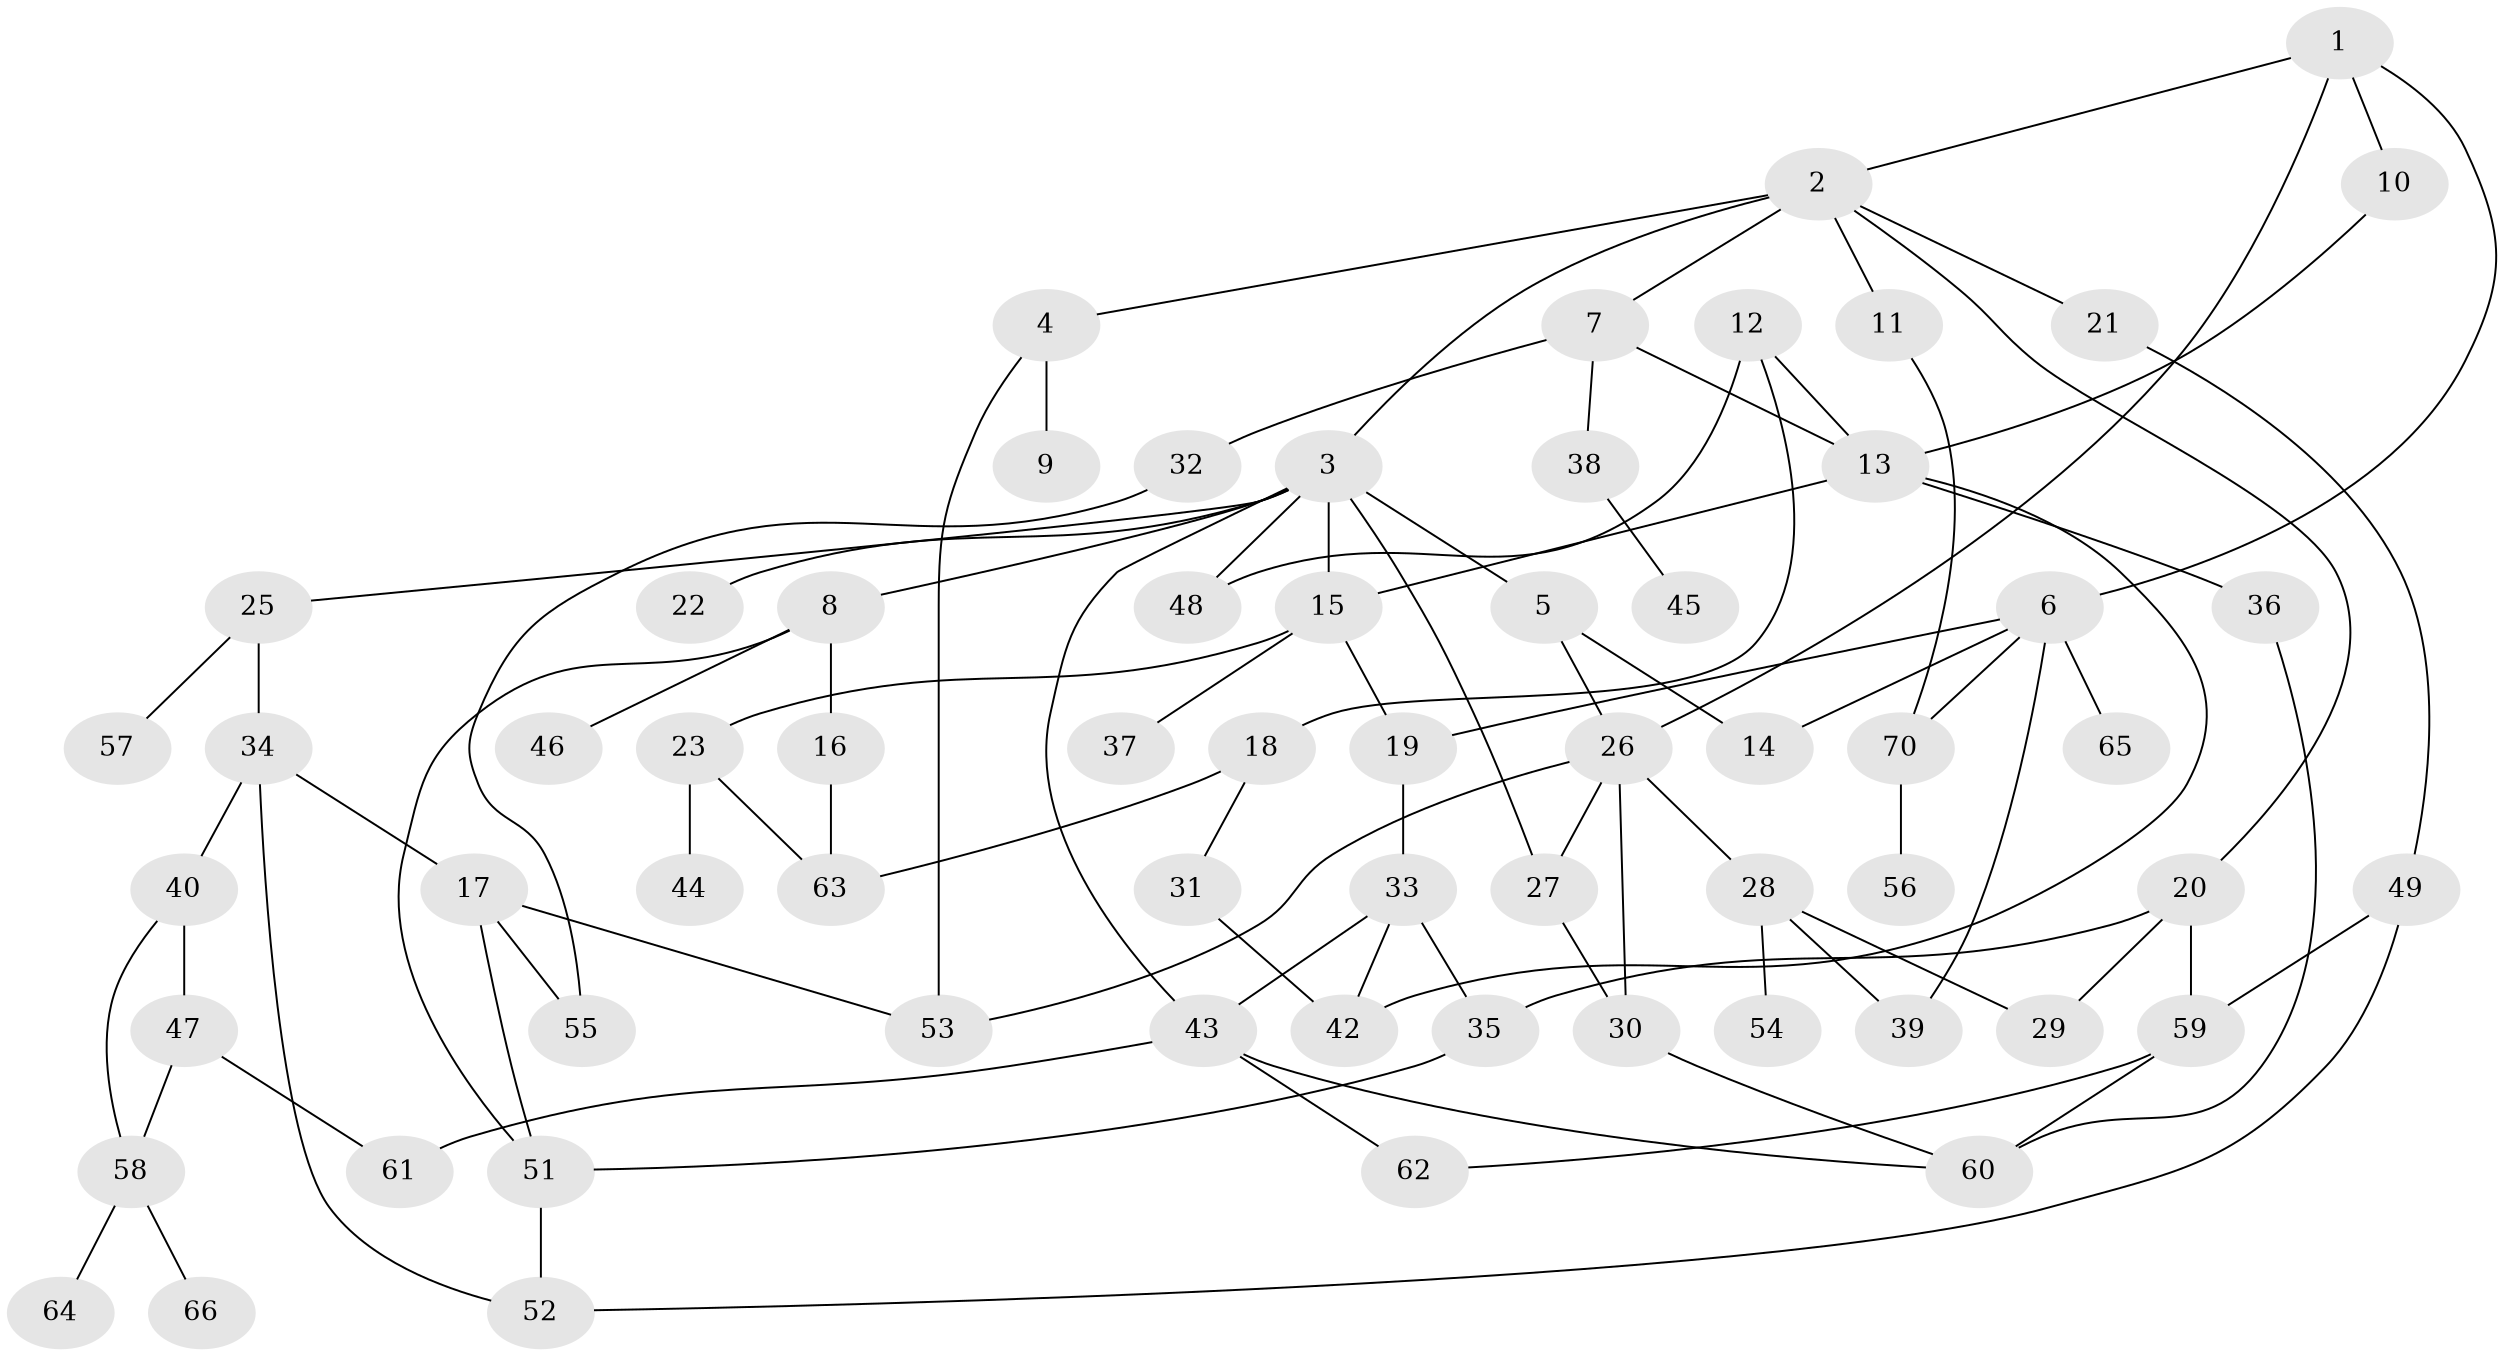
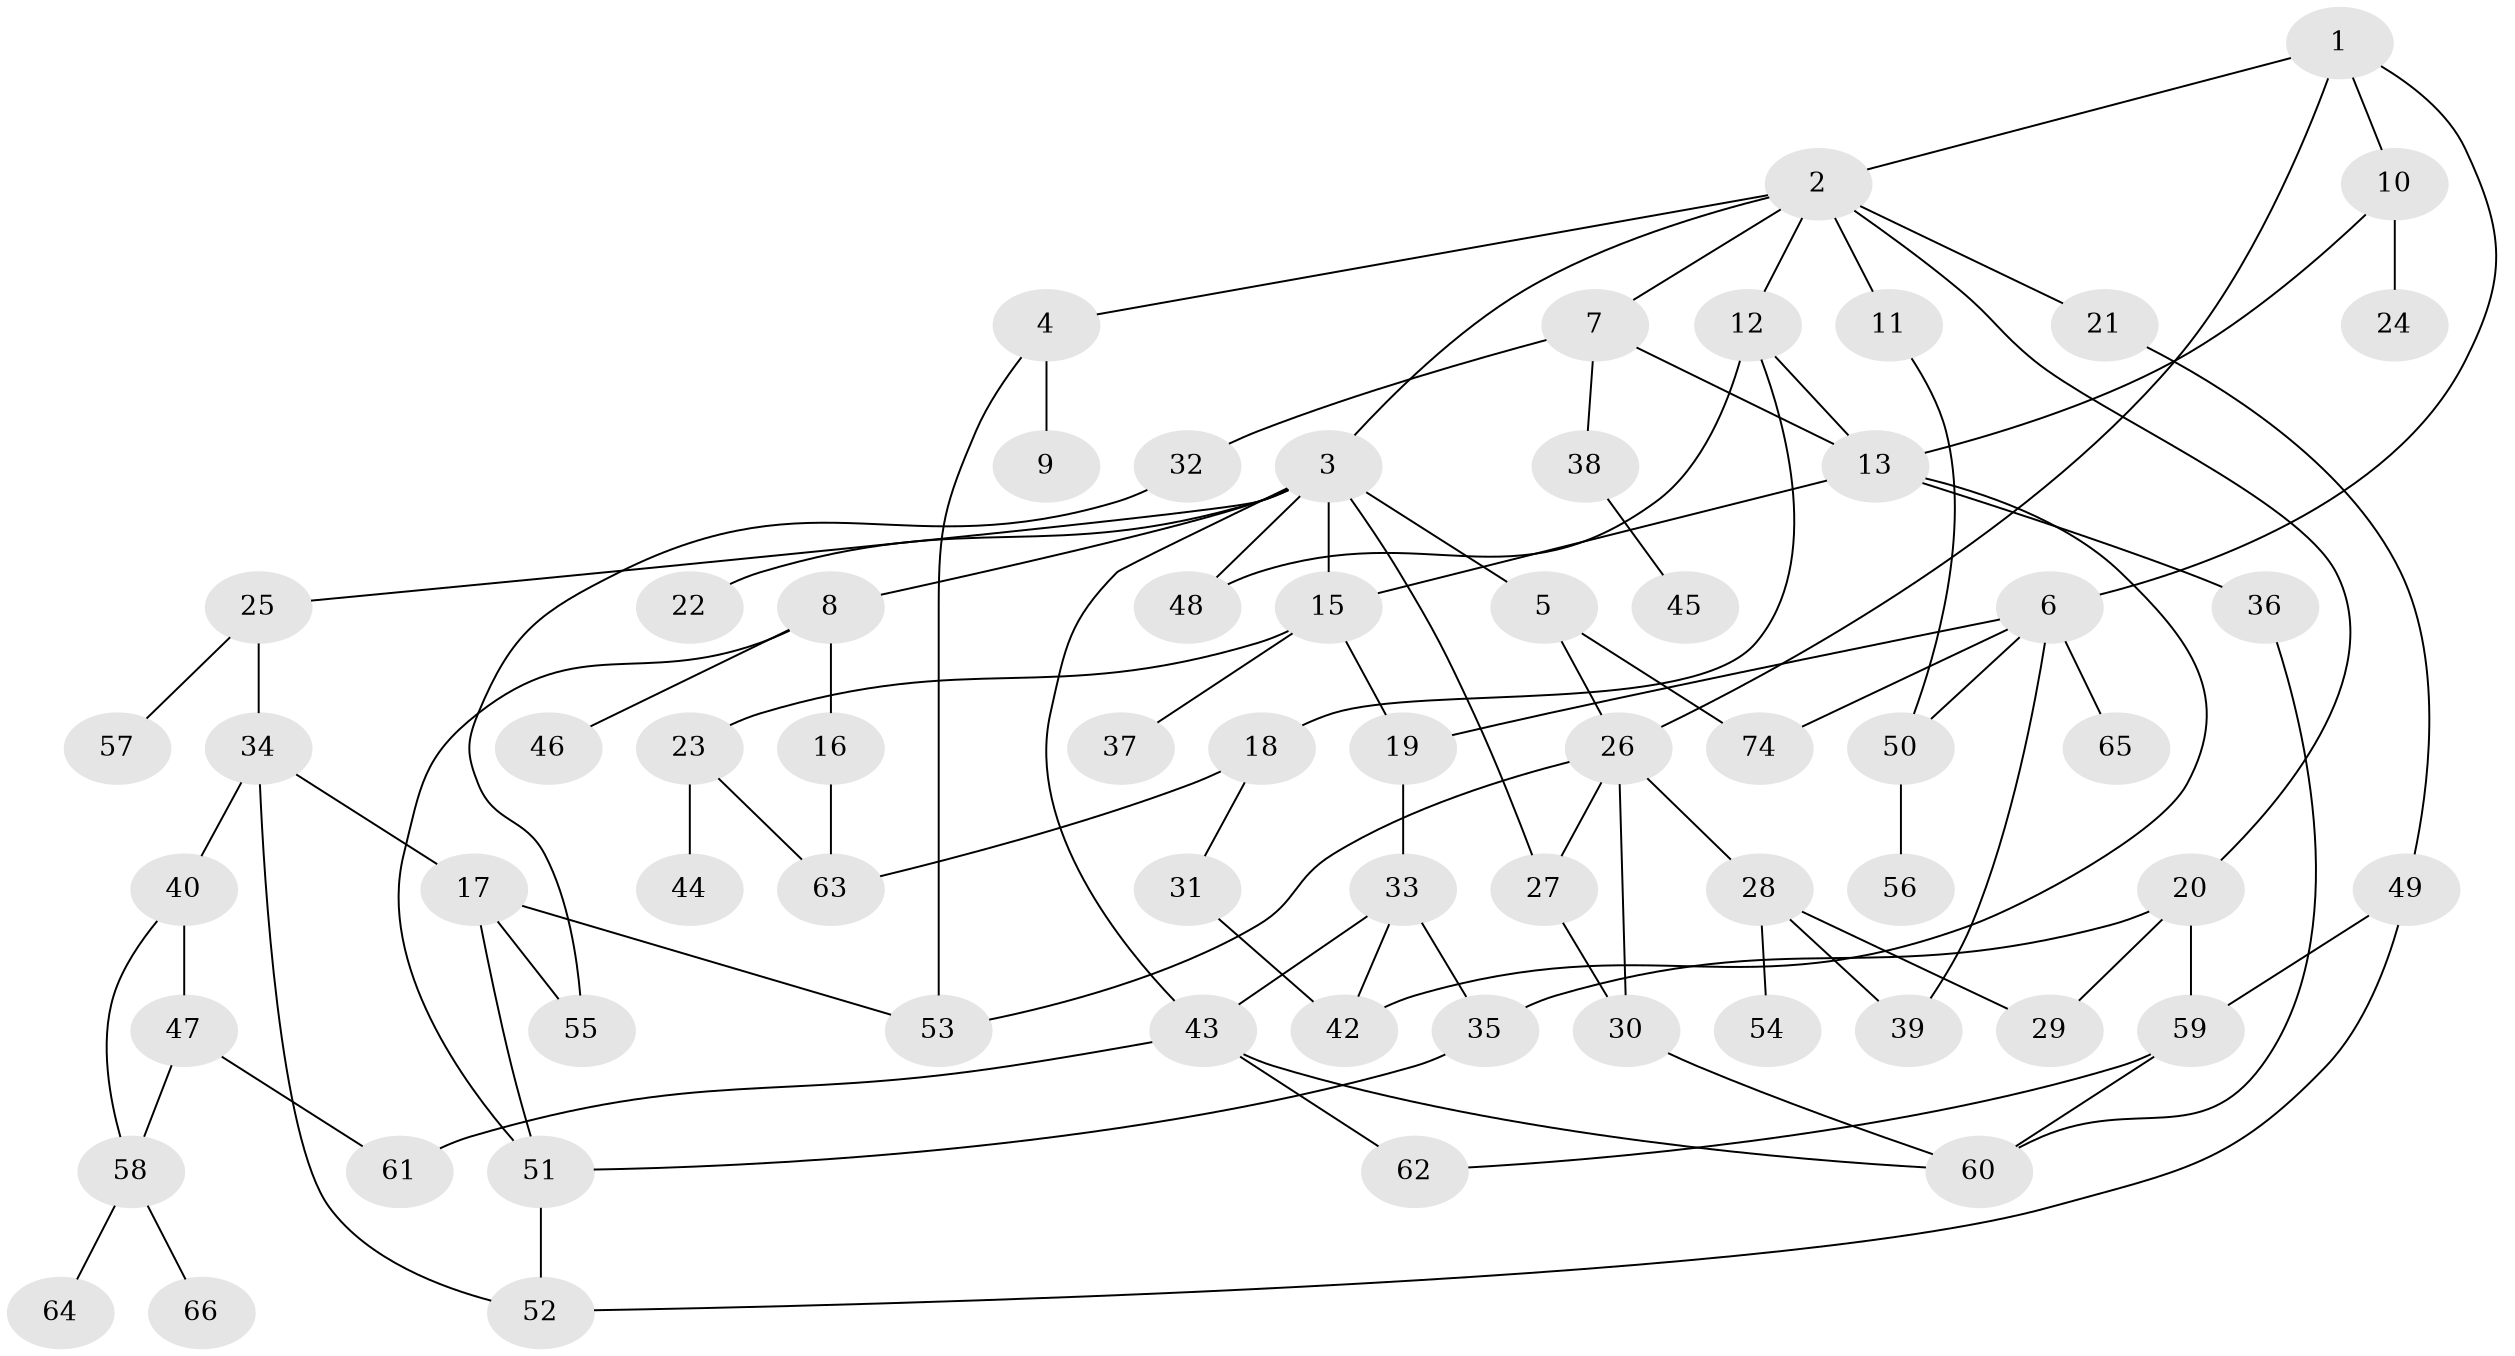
  graph {
    node [color=gray90 style=filled]
    1
    2
    6
    10
    26
    3
    4
    7
    11
    12
    20
    21
-   14
+   14 [label=74]
    19
    39
-   50 [label=70]
+   50
    65
    13
+   24
    27
    53
    28
    30
    5
    8
    15
    22
    25
    43
    48
    9
    32
    38
    18
    29
    35
    59
    49
    16
    46
    51
    23
    37
    34
    57
    60
    61
    62
    17
    55
    33
    56
    36
    42
    45
    63
    52
    31
    44
    40
    54
    47
    58
    64
    66
    1 -- 2
    1 -- 6
    1 -- 10
    1 -- 26
    2 -- 3
    2 -- 4
    2 -- 7
    2 -- 11
+   2 -- 12
    2 -- 20
    2 -- 21
    6 -- 14
    6 -- 19
    6 -- 39
    6 -- 50
    6 -- 65
    10 -- 13
+   10 -- 24
    26 -- 27
    26 -- 53
    26 -- 28
    26 -- 30
    3 -- 27
    3 -- 5
    3 -- 8
    3 -- 15
    3 -- 22
    3 -- 25
    3 -- 43
    3 -- 48
    4 -- 53
    4 -- 9
    7 -- 13
    7 -- 32
    7 -- 38
    11 -- 50
    12 -- 13
    12 -- 48
    12 -- 18
    20 -- 29
    20 -- 35
    20 -- 59
    21 -- 49
    19 -- 33
    50 -- 56
    13 -- 15
    13 -- 36
    13 -- 42
    27 -- 30
    28 -- 39
    28 -- 29
    28 -- 54
    30 -- 60
    5 -- 26
    5 -- 14
    8 -- 16
    8 -- 46
    8 -- 51
    15 -- 19
    15 -- 23
    15 -- 37
    25 -- 34
    25 -- 57
    43 -- 60
    43 -- 61
    43 -- 62
    32 -- 55
    38 -- 45
    18 -- 63
    18 -- 31
    35 -- 51
    59 -- 60
    59 -- 62
    49 -- 59
    49 -- 52
    16 -- 63
    51 -- 52
    23 -- 63
    23 -- 44
    34 -- 17
    34 -- 52
    34 -- 40
    17 -- 53
    17 -- 51
    17 -- 55
    33 -- 43
    33 -- 35
    33 -- 42
    36 -- 60
    31 -- 42
    40 -- 47
    40 -- 58
    47 -- 61
    47 -- 58
    58 -- 64
    58 -- 66
  }
